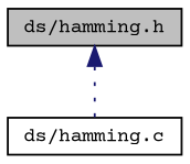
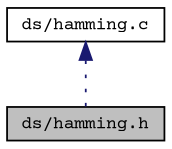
  digraph {
    fontname="Courier Prime"
    node [color=black fontname="Courier Prime" fontsize=10 shape=record]
    n1 [fillcolor=grey75 fontcolor=black height=0.2 label="ds/hamming.h" style=filled width=0.4]
    n2 [height=0.2 label="ds/hamming.c" width=0.4]
-   n1 -> n2 [color=midnightblue dir=back fontname="Courier Prime" fontsize=10 labelfontname=Helvetica labelfontsize=10 style=dotted]
+   n2 -> n1 [color=midnightblue dir=back fontname="Courier Prime" fontsize=10 labelfontname=Helvetica labelfontsize=10 style=dotted]
  }
